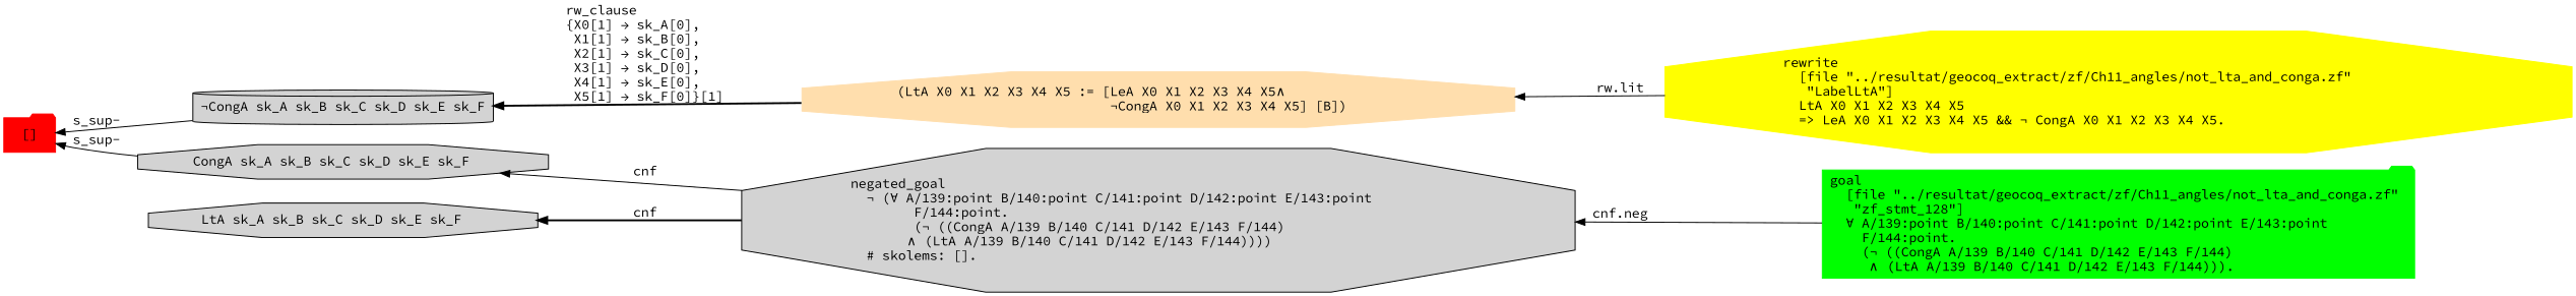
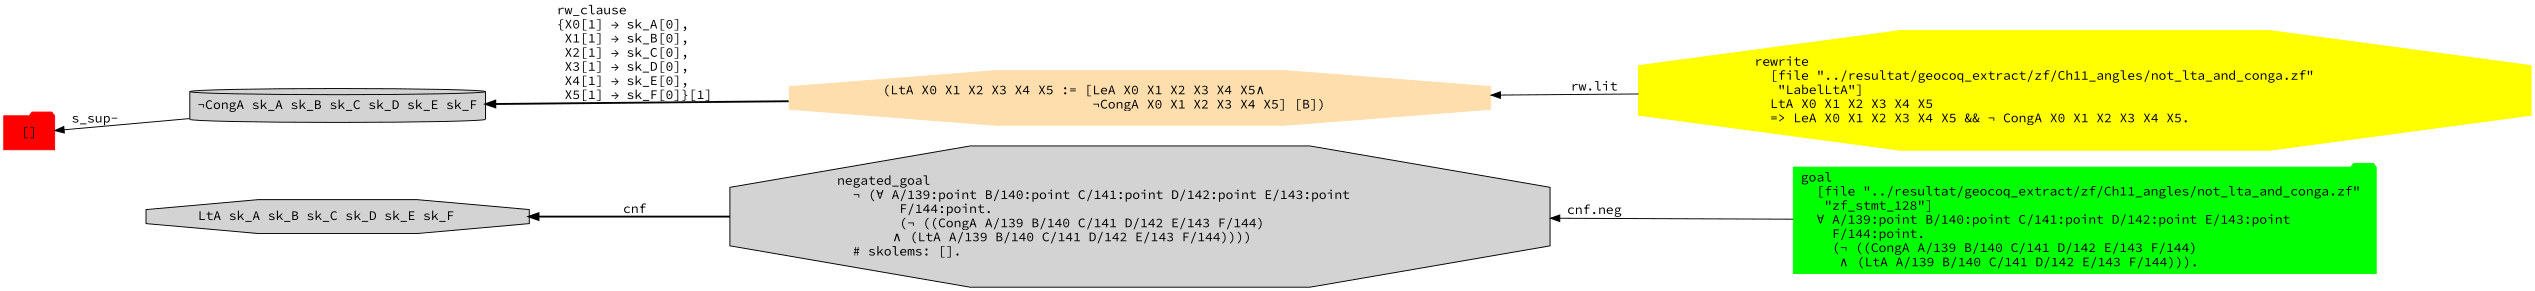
  digraph {
    fontname="Source Code Pro"
    rankdir=LR
    node [fontname="Source Code Pro" shape=octagon style=filled]
    edge [dir=back fontname="Source Code Pro" style=solid]
    n1 [color=red label="[]" shape=folder]
    n2 [label="¬CongA sk_A sk_B sk_C sk_D sk_E sk_F\l" shape=cylinder]
-   n3 [label="CongA sk_A sk_B sk_C sk_D sk_E sk_F\l"]
    n4 [color=navajowhite label="(LtA X0 X1 X2 X3 X4 X5 := [LeA X0 X1 X2 X3 X4 X5∧\l                           ¬CongA X0 X1 X2 X3 X4 X5] [B])\l"]
    n5 [label="negated_goal\l  ¬ (∀ A/139:point B/140:point C/141:point D/142:point E/143:point \l        F/144:point.\l        (¬ ((CongA A/139 B/140 C/141 D/142 E/143 F/144)\l             ∧ (LtA A/139 B/140 C/141 D/142 E/143 F/144))))\l  # skolems: [].\l"]
    n6 [color=yellow label="rewrite\l  [file \"../resultat/geocoq_extract/zf/Ch11_angles/not_lta_and_conga.zf\" \l   \"LabelLtA\"]\l  LtA X0 X1 X2 X3 X4 X5\l  =\> LeA X0 X1 X2 X3 X4 X5 && ¬ CongA X0 X1 X2 X3 X4 X5.\l"]
    n7 [label="LtA sk_A sk_B sk_C sk_D sk_E sk_F\l"]
    n8 [color=green label="goal\l  [file \"../resultat/geocoq_extract/zf/Ch11_angles/not_lta_and_conga.zf\" \l   \"zf_stmt_128\"]\l  ∀ A/139:point B/140:point C/141:point D/142:point E/143:point \l    F/144:point.\l    (¬ ((CongA A/139 B/140 C/141 D/142 E/143 F/144)\l         ∧ (LtA A/139 B/140 C/141 D/142 E/143 F/144))).\l" shape=folder]
    n1 -> n2 [label="s_sup-\l"]
-   n1 -> n3 [label="s_sup-\l"]
    n2 -> n4 [label="rw_clause\l\{X0[1] → sk_A[0], \l X1[1] → sk_B[0], \l X2[1] → sk_C[0], \l X3[1] → sk_D[0], \l X4[1] → sk_E[0], \l X5[1] → sk_F[0]\}[1]\l" style=bold]
-   n3 -> n5 [label=cnf]
    n4 -> n6 [label="rw.lit"]
    n5 -> n8 [label="cnf.neg"]
    n7 -> n5 [label=cnf style=bold]
  }
